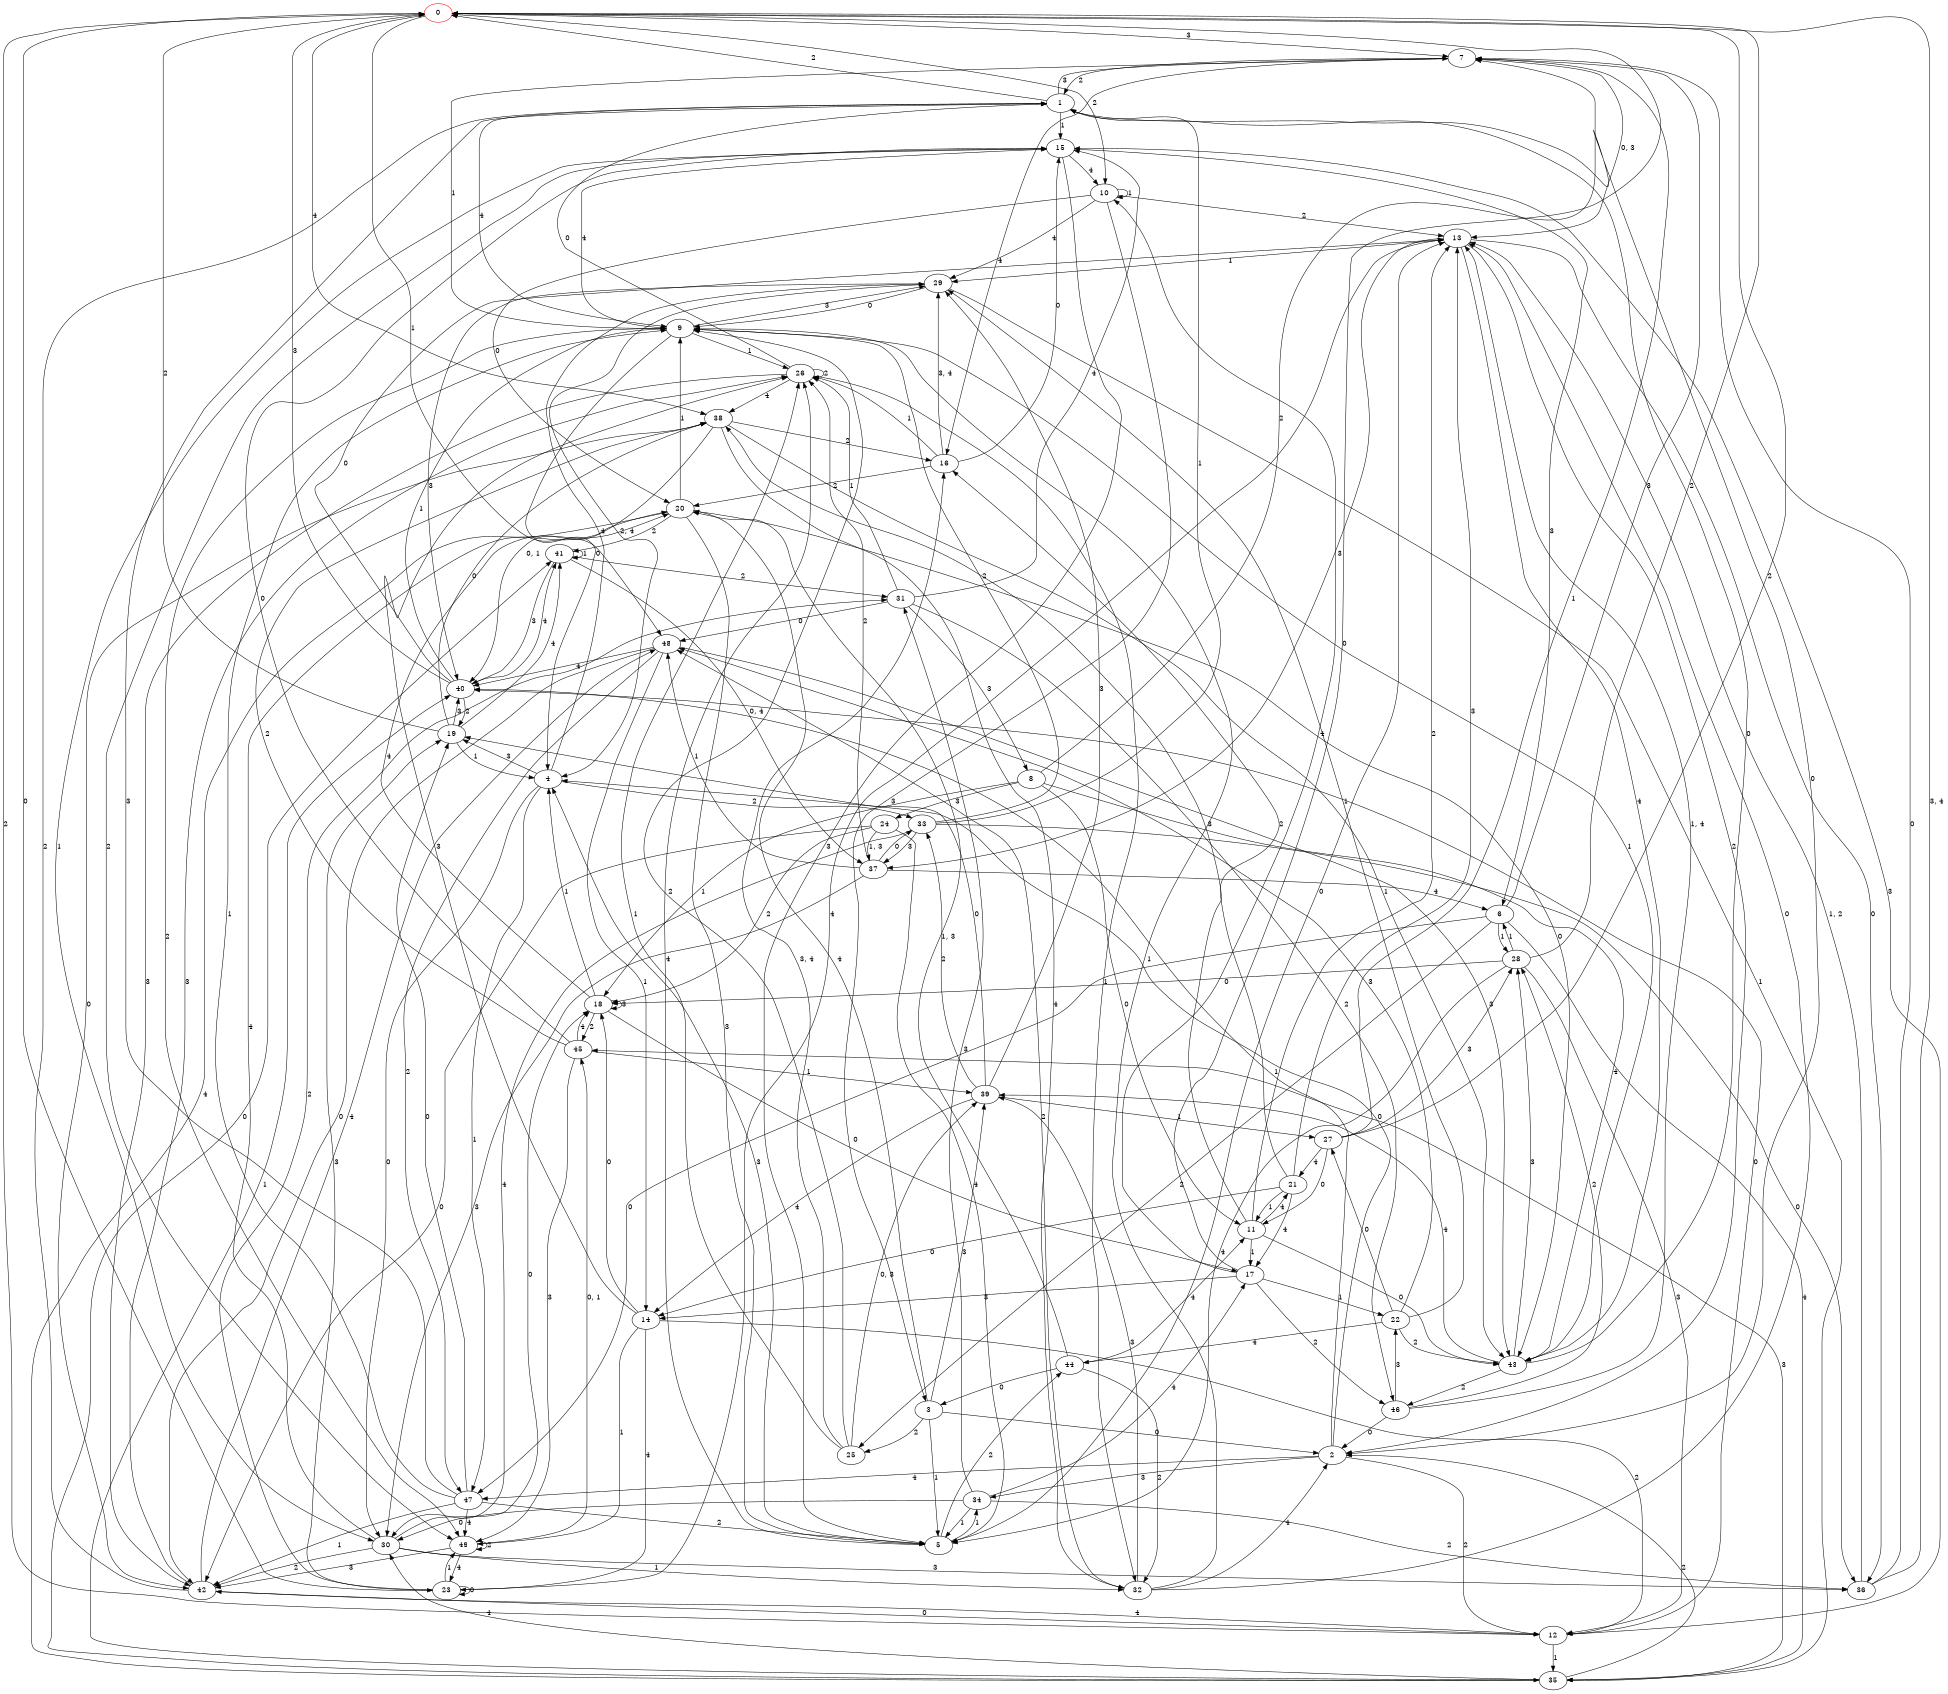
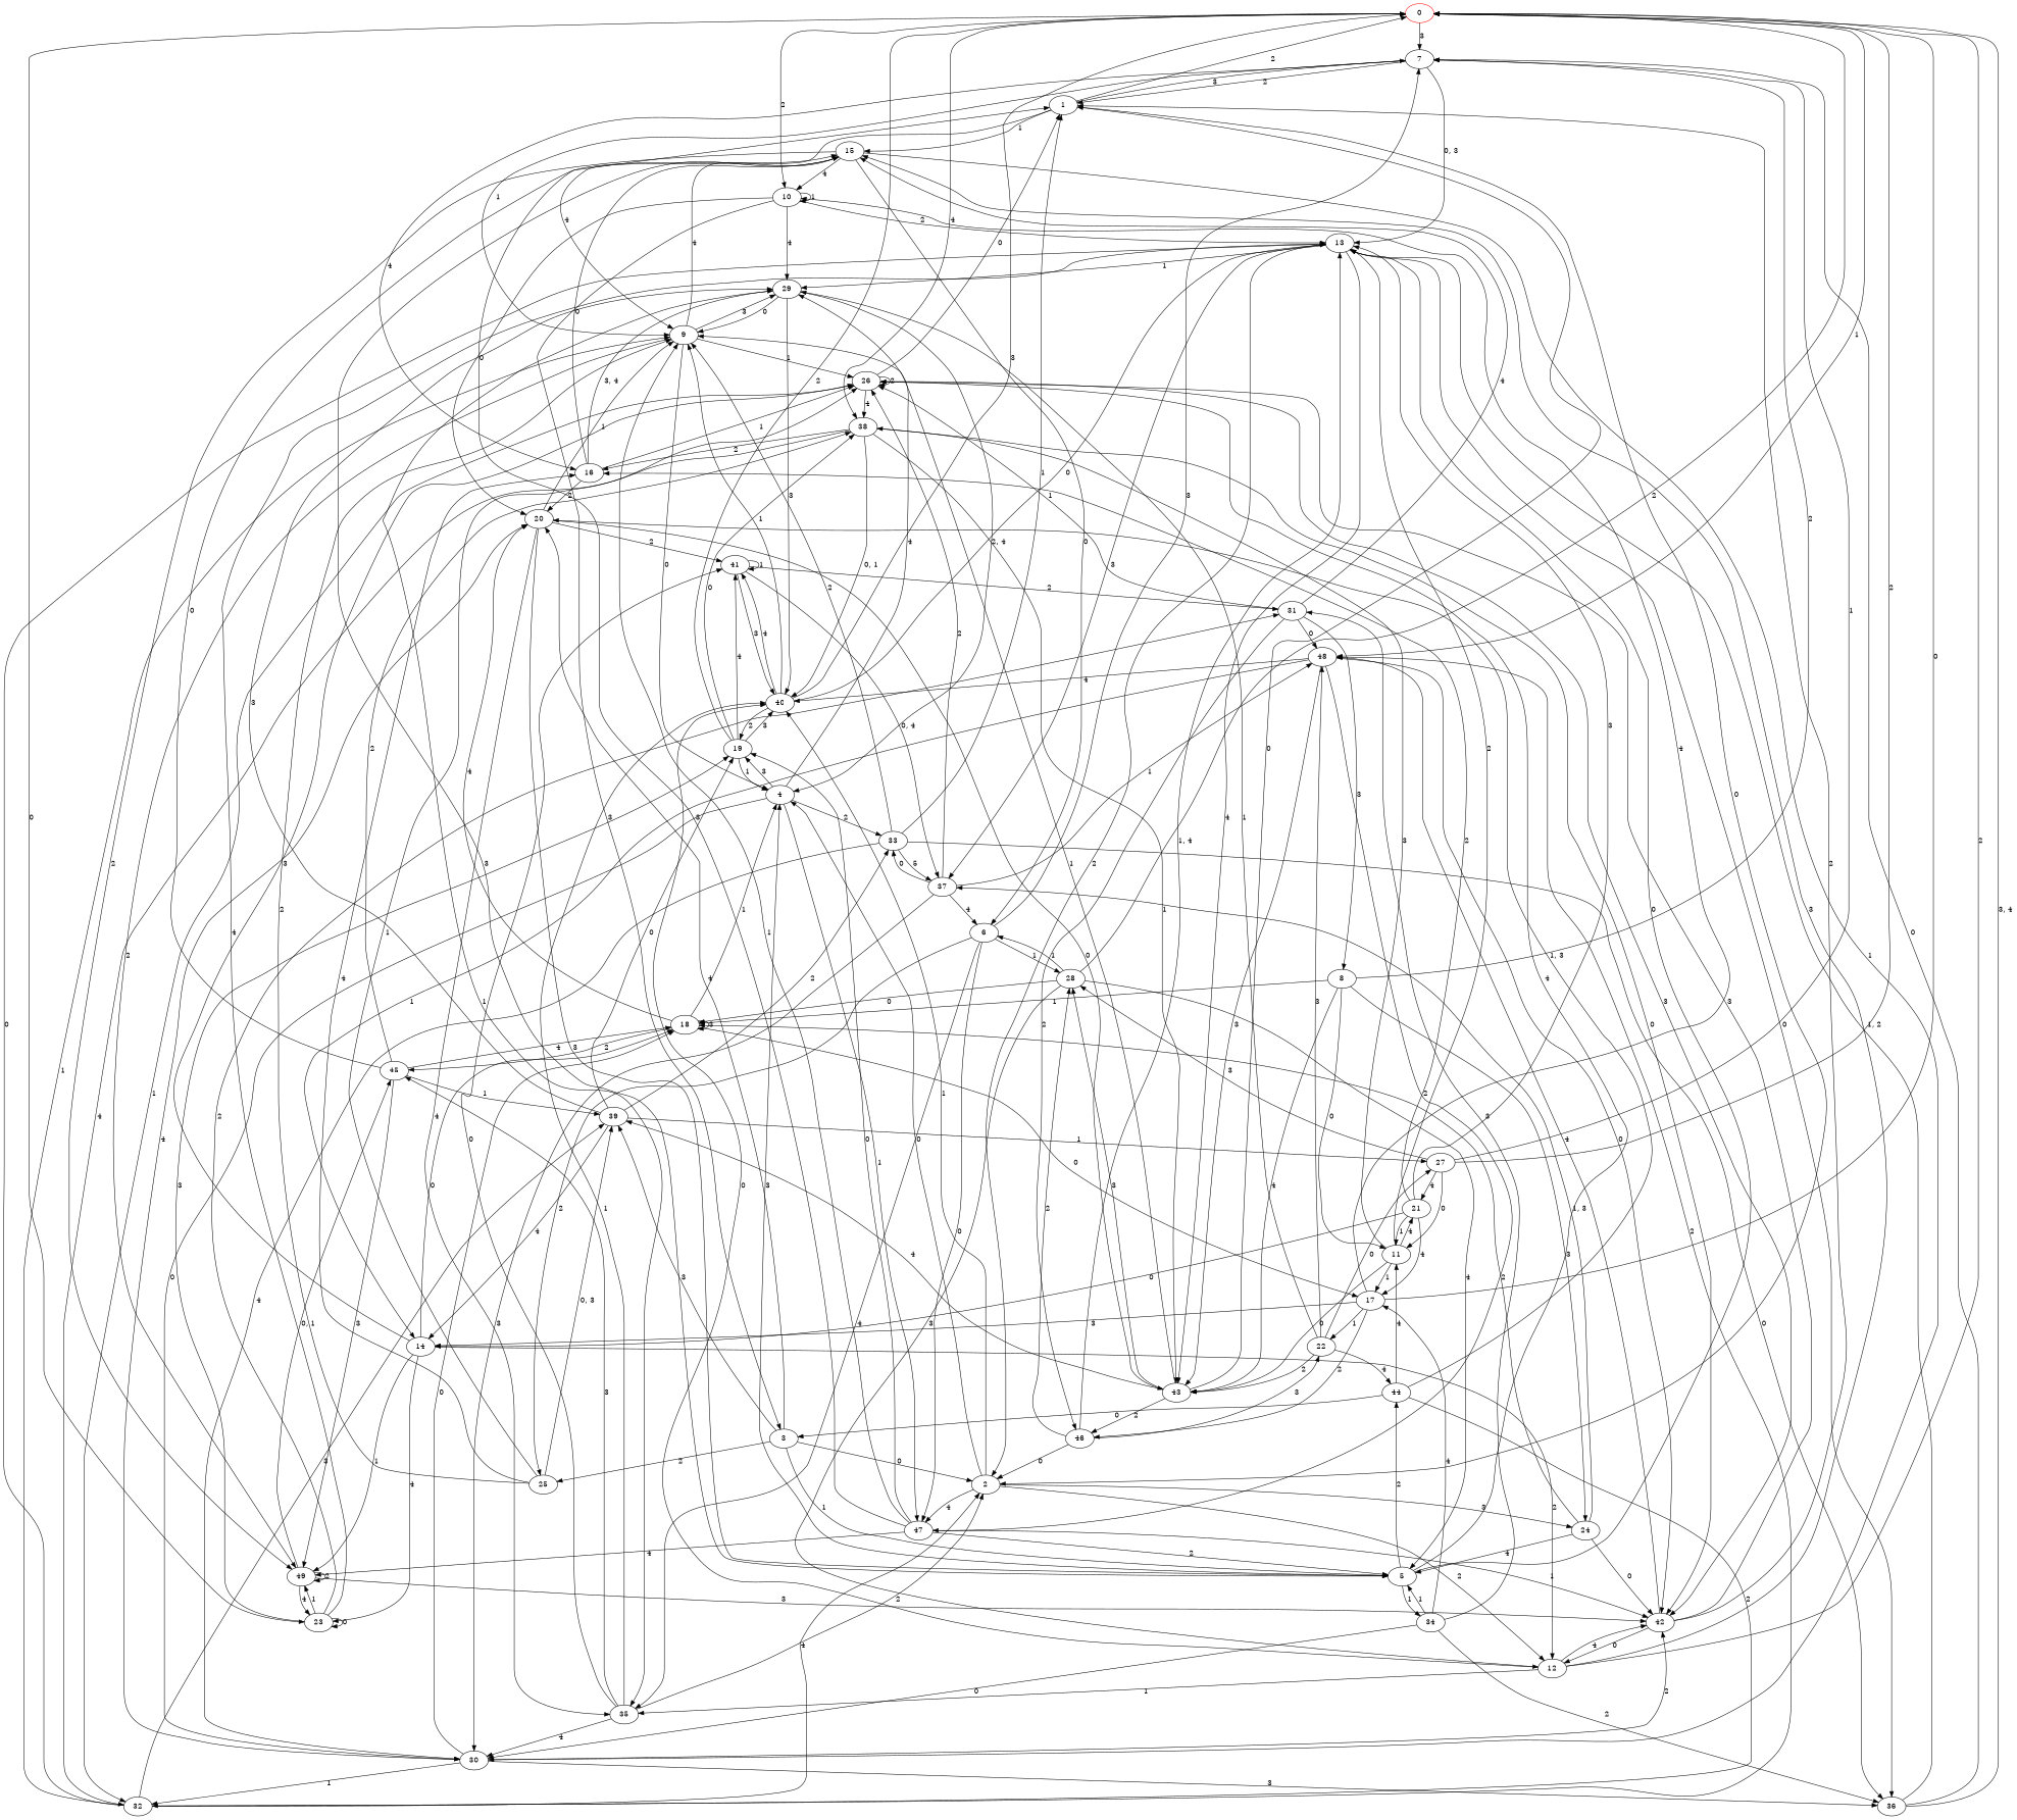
  digraph {
    n1 [color=red label=0]
    n2 [label=7]
    n3 [label=10]
    n4 [label=23]
    n5 [label=38]
    n6 [label=48]
    n7 [label=1]
    n8 [label=9]
    n9 [label=13]
    n10 [label=16]
    n11 [label=3]
    n12 [label=20]
    n13 [label=29]
    n14 [label=19]
    n15 [label=49]
    n16 [label=31]
    n17 [label=40]
    n18 [label=43]
    n19 [label=42]
    n20 [label=32]
    n21 [label=47]
    n22 [label=14]
    n23 [label=2]
    n24 [label=15]
    n25 [label=4]
    n26 [label=12]
    n27 [label=24]
    n28 [label=26]
    n29 [label=5]
    n30 [label=30]
    n31 [label=6]
    n32 [label=33]
    n33 [label=35]
    n34 [label=18]
    n35 [label=37]
    n36 [label=41]
    n37 [label=25]
    n38 [label=39]
    n39 [label=34]
    n40 [label=44]
    n41 [label=27]
    n42 [label=36]
    n43 [label=17]
    n44 [label=11]
    n45 [label=28]
    n46 [label=45]
    n47 [label=8]
    n48 [label=21]
    n49 [label=46]
    n50 [label=22]
    n1 -> n2 [label=3]
    n1 -> n3 [label=2]
    n1 -> n4 [label=0]
    n1 -> n5 [label=4]
    n1 -> n6 [label=1]
    n2 -> n7 [label=2]
    n2 -> n8 [label=1]
    n2 -> n9 [label="0, 3"]
    n2 -> n10 [label=4]
    n3 -> n3 [label=1]
    n3 -> n9 [label=2]
    n3 -> n11 [label=3]
    n3 -> n12 [label=0]
    n3 -> n13 [label=4]
    n4 -> n4 [label=0]
    n4 -> n9 [label=4]
    n4 -> n14 [label=3]
    n4 -> n15 [label=1]
    n4 -> n16 [label=2]
    n5 -> n10 [label=2]
    n5 -> n17 [label="0, 1"]
    n5 -> n18 [label=1]
    n5 -> n19 [label=0]
    n5 -> n20 [label=4]
    n6 -> n17 [label=4]
    n6 -> n18 [label=3]
    n6 -> n19 [label=0]
    n6 -> n21 [label=2]
    n6 -> n22 [label=1]
    n7 -> n1 [label=2]
    n7 -> n2 [label=3]
    n7 -> n8 [label=4]
    n7 -> n23 [label=0]
    n7 -> n24 [label=1]
    n8 -> n13 [label=3]
    n8 -> n15 [label=2]
    n8 -> n24 [label=4]
    n8 -> n25 [label=0]
    n8 -> n28 [label=1]
    n9 -> n13 [label=1]
    n9 -> n18 [label=4]
    n9 -> n23 [label=2]
    n9 -> n35 [label=3]
    n9 -> n42 [label=0]
    n10 -> n12 [label=2]
    n10 -> n13 [label="3, 4"]
    n10 -> n24 [label=0]
    n10 -> n28 [label=1]
    n11 -> n12 [label=4]
    n11 -> n23 [label=0]
    n11 -> n29 [label=1]
    n11 -> n37 [label=2]
    n11 -> n38 [label=3]
    n12 -> n8 [label=1]
    n12 -> n18 [label=0]
    n12 -> n29 [label=3]
    n12 -> n33 [label=4]
    n12 -> n36 [label=2]
    n13 -> n8 [label=0]
    n13 -> n17 [label=3]
    n13 -> n25 [label="2, 4"]
    n13 -> n33 [label=1]
    n14 -> n1 [label=2]
    n14 -> n5 [label=0]
    n14 -> n17 [label=3]
    n14 -> n25 [label=1]
    n14 -> n36 [label=4]
    n15 -> n4 [label=4]
    n15 -> n15 [label=2]
    n15 -> n19 [label=3]
    n15 -> n46 [label="0, 1"]
    n16 -> n6 [label=0]
    n16 -> n24 [label=4]
    n16 -> n28 [label=1]
    n16 -> n47 [label=3]
    n16 -> n49 [label=2]
    n17 -> n1 [label=3]
    n17 -> n8 [label=1]
    n17 -> n9 [label=0]
    n17 -> n14 [label=2]
    n17 -> n36 [label=4]
    n18 -> n7 [label=0]
    n18 -> n8 [label=1]
    n18 -> n38 [label=4]
    n18 -> n45 [label=3]
    n18 -> n49 [label=2]
    n19 -> n6 [label=4]
    n19 -> n7 [label=2]
    n19 -> n26 [label=0]
    n19 -> n28 [label=3]
    n20 -> n6 [label=2]
    n20 -> n8 [label=1]
    n20 -> n9 [label=0]
    n20 -> n23 [label=4]
    n20 -> n38 [label=3]
    n21 -> n7 [label=3]
    n21 -> n8 [label=1]
    n21 -> n14 [label=0]
    n21 -> n15 [label=4]
    n21 -> n19 [label=1]
    n21 -> n29 [label=2]
    n22 -> n4 [label=4]
    n22 -> n15 [label=1]
    n22 -> n26 [label=2]
    n22 -> n28 [label=3]
    n22 -> n34 [label=0]
    n23 -> n17 [label=1]
    n23 -> n21 [label=4]
    n23 -> n25 [label=0]
    n23 -> n26 [label=2]
-   n23 -> n39 [label=3]
+   n23 -> n27 [label=3]
    n24 -> n3 [label=4]
    n24 -> n15 [label=2]
    n24 -> n29 [label=3]
    n24 -> n30 [label=1]
-   n24 -> n31 [label=3]
+   n24 -> n31 [label=0]
    n25 -> n13 [label=4]
    n25 -> n14 [label=3]
    n25 -> n21 [label=1]
    n25 -> n30 [label=0]
    n25 -> n32 [label=2]
    n26 -> n1 [label=2]
    n26 -> n17 [label=0]
    n26 -> n19 [label=4]
    n26 -> n24 [label=3]
    n26 -> n33 [label=1]
    n27 -> n19 [label=0]
    n27 -> n29 [label=4]
    n27 -> n34 [label=2]
    n27 -> n35 [label="1, 3"]
    n28 -> n5 [label=4]
    n28 -> n7 [label=0]
    n28 -> n19 [label=3]
    n28 -> n20 [label=1]
    n28 -> n28 [label=2]
    n29 -> n9 [label=0]
    n29 -> n25 [label=3]
    n29 -> n28 [label=4]
    n29 -> n39 [label=1]
    n29 -> n40 [label=2]
    n30 -> n12 [label=4]
    n30 -> n19 [label=2]
    n30 -> n20 [label=1]
    n30 -> n34 [label=0]
    n30 -> n42 [label=3]
    n31 -> n2 [label=3]
    n31 -> n21 [label=0]
    n31 -> n33 [label=4]
    n31 -> n37 [label=2]
    n31 -> n45 [label=1]
    n32 -> n7 [label=1]
    n32 -> n8 [label=2]
    n32 -> n30 [label=4]
-   n32 -> n35 [label=3]
+   n32 -> n35 [label=5]
    n32 -> n42 [label=0]
    n33 -> n17 [label=1]
    n33 -> n23 [label=2]
    n33 -> n30 [label=4]
    n33 -> n36 [label=0]
    n33 -> n46 [label=3]
    n34 -> n12 [label=4]
    n34 -> n25 [label=1]
    n34 -> n34 [label=3]
    n34 -> n43 [label=0]
    n34 -> n46 [label=2]
    n35 -> n6 [label=1]
    n35 -> n28 [label=2]
    n35 -> n30 [label=3]
    n35 -> n31 [label=4]
    n35 -> n32 [label=0]
    n36 -> n16 [label=2]
    n36 -> n17 [label=3]
    n36 -> n35 [label="0, 4"]
    n36 -> n36 [label=1]
    n37 -> n8 [label=2]
-   n37 -> n10 [label="3, 4"]
+   n37 -> n10 [label=4]
    n37 -> n28 [label=1]
    n37 -> n38 [label="0, 3"]
    n38 -> n13 [label=3]
    n38 -> n14 [label=0]
    n38 -> n22 [label=4]
    n38 -> n32 [label=2]
    n38 -> n41 [label=1]
    n39 -> n16 [label=3]
    n39 -> n29 [label=1]
    n39 -> n30 [label=0]
    n39 -> n42 [label=2]
    n39 -> n43 [label=4]
    n40 -> n11 [label=0]
    n40 -> n12 [label="1, 3"]
    n40 -> n20 [label=2]
    n40 -> n44 [label=4]
    n41 -> n1 [label=2]
    n41 -> n2 [label=1]
    n41 -> n44 [label=0]
    n41 -> n45 [label=3]
    n41 -> n48 [label=4]
    n42 -> n1 [label="3, 4"]
    n42 -> n2 [label=0]
    n42 -> n9 [label="1, 2"]
    n43 -> n1 [label=0]
    n43 -> n3 [label=4]
    n43 -> n22 [label=3]
    n43 -> n49 [label=2]
    n43 -> n50 [label=1]
    n44 -> n5 [label=3]
    n44 -> n9 [label=2]
    n44 -> n18 [label=0]
    n44 -> n43 [label=1]
    n44 -> n48 [label=4]
    n45 -> n1 [label=2]
    n45 -> n26 [label=3]
    n45 -> n29 [label=4]
    n45 -> n31 [label=1]
    n45 -> n34 [label=0]
    n46 -> n5 [label=2]
    n46 -> n15 [label=3]
    n46 -> n24 [label=0]
    n46 -> n34 [label=4]
    n46 -> n38 [label=1]
    n47 -> n2 [label=2]
    n47 -> n18 [label=4]
    n47 -> n27 [label=3]
    n47 -> n34 [label=1]
    n47 -> n44 [label=0]
    n48 -> n9 [label=3]
    n48 -> n10 [label=2]
    n48 -> n22 [label=0]
    n48 -> n43 [label=4]
    n48 -> n44 [label=1]
    n49 -> n9 [label="1, 4"]
    n49 -> n23 [label=0]
    n49 -> n45 [label=2]
    n49 -> n50 [label=3]
    n50 -> n6 [label=3]
    n50 -> n13 [label=1]
    n50 -> n18 [label=2]
    n50 -> n40 [label=4]
    n50 -> n41 [label=0]
  }
